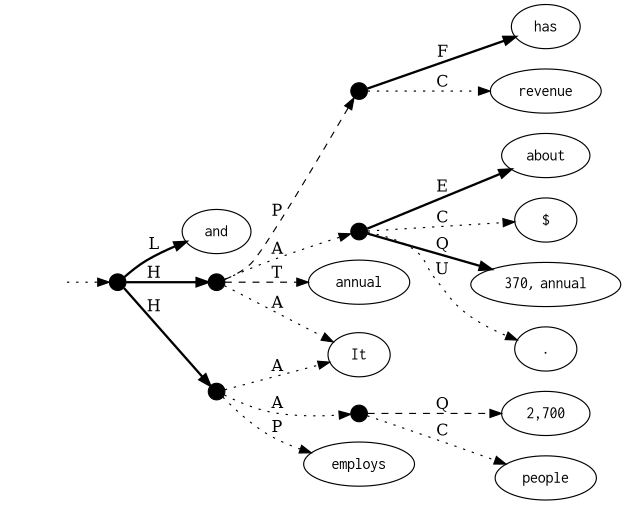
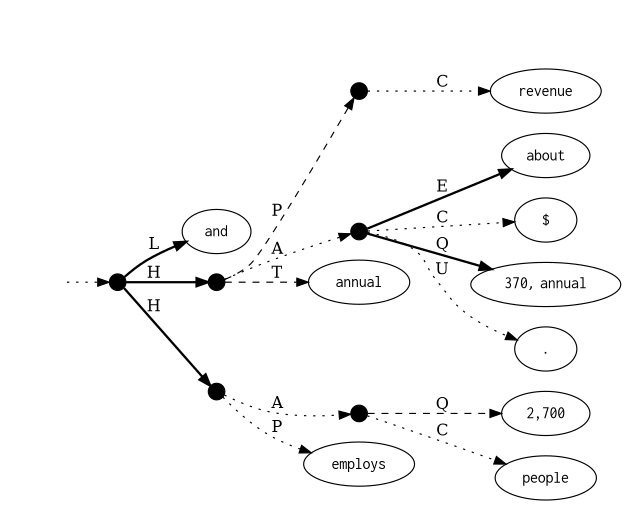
  digraph {
    rankdir=LR
    edge [style=dotted]
    top [style=invis]
    14 [shape=point width=0.2]
    n3 [label=<<table align="center" border="0" cellspacing="0"><tr><td colspan="2"><font face="Courier">and</font></td></tr></table>>]
    13 [shape=point width=0.2]
    17 [shape=point width=0.2]
-   n6 [label=<<table align="center" border="0" cellspacing="0"><tr><td colspan="2"><font face="Courier">It</font></td></tr></table>>]
    n7 [label=<<table align="center" border="0" cellspacing="0"><tr><td colspan="2"><font face="Courier">employs</font></td></tr></table>>]
    15 [shape=point width=0.2]
    n9 [label=<<table align="center" border="0" cellspacing="0"><tr><td colspan="2"><font face="Courier">annual</font></td></tr></table>>]
    16 [shape=point width=0.2]
    18 [shape=point width=0.2]
    n12 [label=<<table align="center" border="0" cellspacing="0"><tr><td colspan="2"><font face="Courier">2,700</font></td></tr></table>>]
    n13 [label=<<table align="center" border="0" cellspacing="0"><tr><td colspan="2"><font face="Courier">people</font></td></tr></table>>]
-   n14 [label=<<table align="center" border="0" cellspacing="0"><tr><td colspan="2"><font face="Courier">has</font></td></tr></table>>]
    n15 [label=<<table align="center" border="0" cellspacing="0"><tr><td colspan="2"><font face="Courier">revenue</font></td></tr></table>>]
    n16 [label=<<table align="center" border="0" cellspacing="0"><tr><td colspan="2"><font face="Courier">about</font></td></tr></table>>]
    n17 [label=<<table align="center" border="0" cellspacing="0"><tr><td colspan="2"><font face="Courier">$</font></td></tr></table>>]
    n18 [label=<<table align="center" border="0" cellspacing="0"><tr><td colspan="2"><font face="Courier">370</font>,&nbsp;<font face="Courier">annual</font></td></tr></table>>]
    n19 [label=<<table align="center" border="0" cellspacing="0"><tr><td colspan="2"><font face="Courier">.</font></td></tr></table>>]
    top -> 14
    14 -> n3 [label=L style=bold]
    14 -> 13 [label=H style=bold]
    14 -> 17 [label=H style=bold]
-   13 -> n6 [label=A]
    13 -> n7 [label=P]
    13 -> 15 [label=A]
-   17 -> n6 [label=A]
    17 -> n9 [label=T style=dashed]
    17 -> 16 [label=P style=dashed]
    17 -> 18 [label=A]
    15 -> n12 [label=Q style=dashed]
    15 -> n13 [label=C]
-   16 -> n14 [label=F style=bold]
    16 -> n15 [label=C]
    18 -> n16 [label=E style=bold]
    18 -> n17 [label=C]
    18 -> n18 [label=Q style=bold]
    18 -> n19 [label=U]
  }
